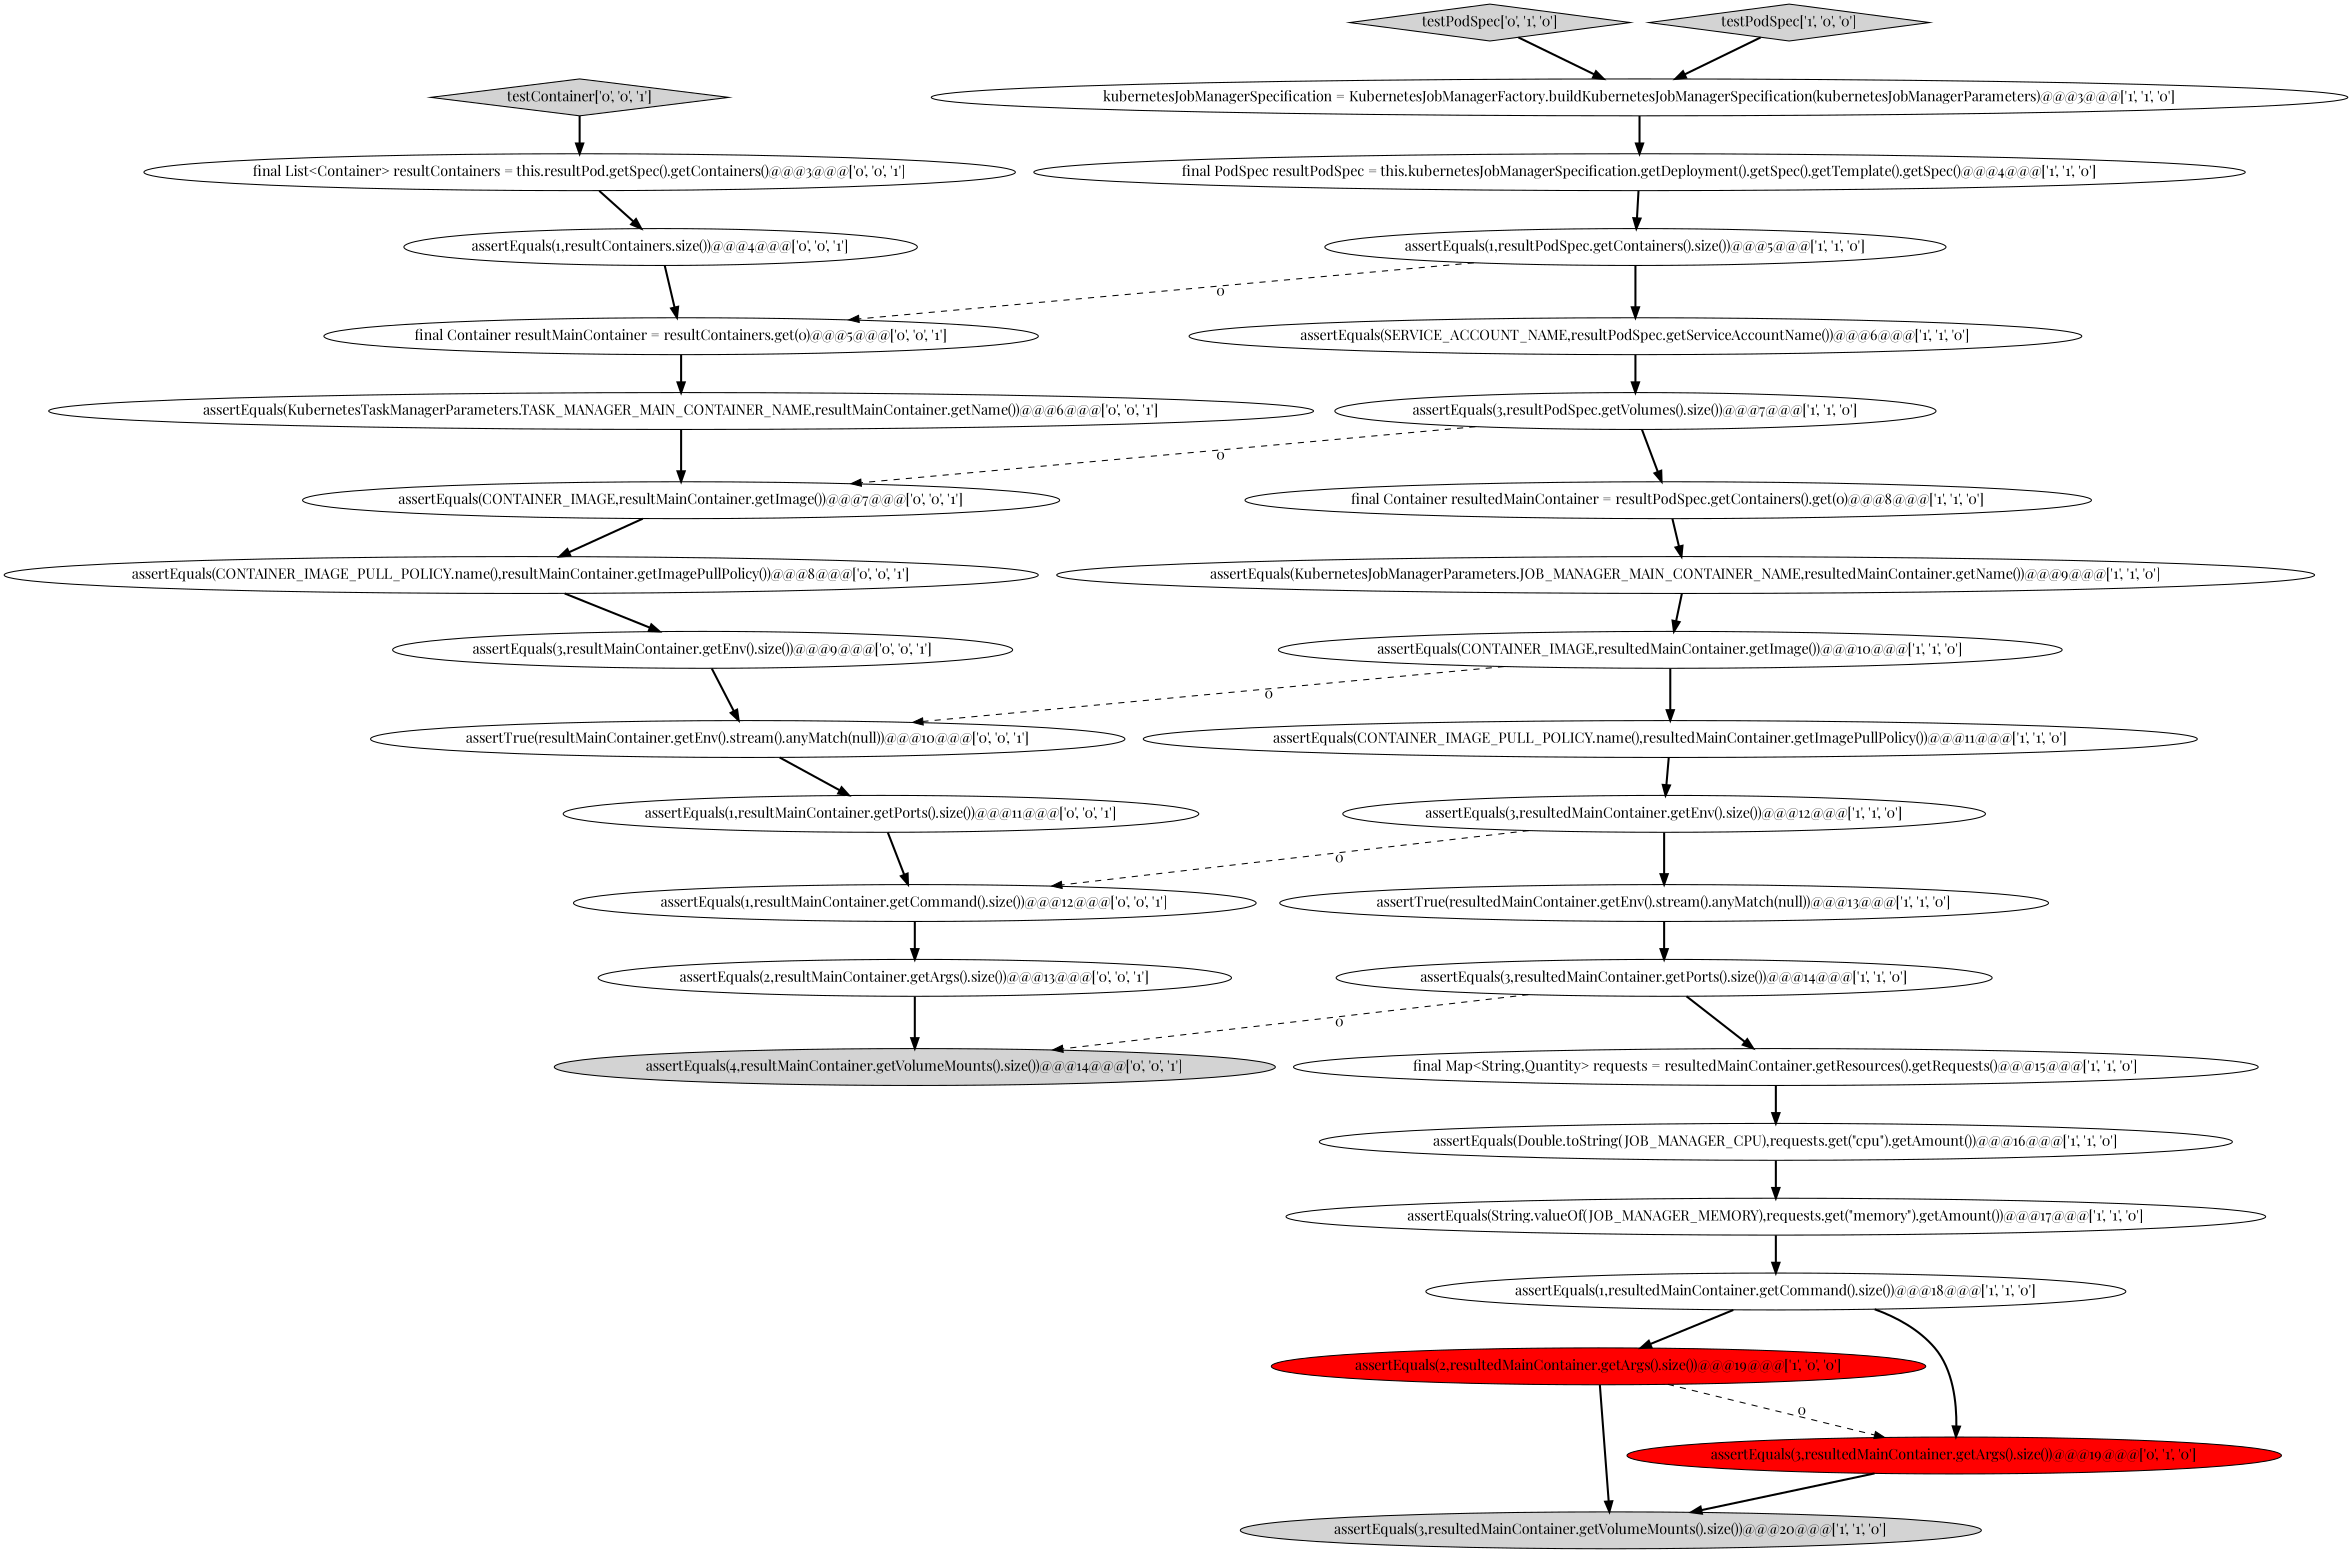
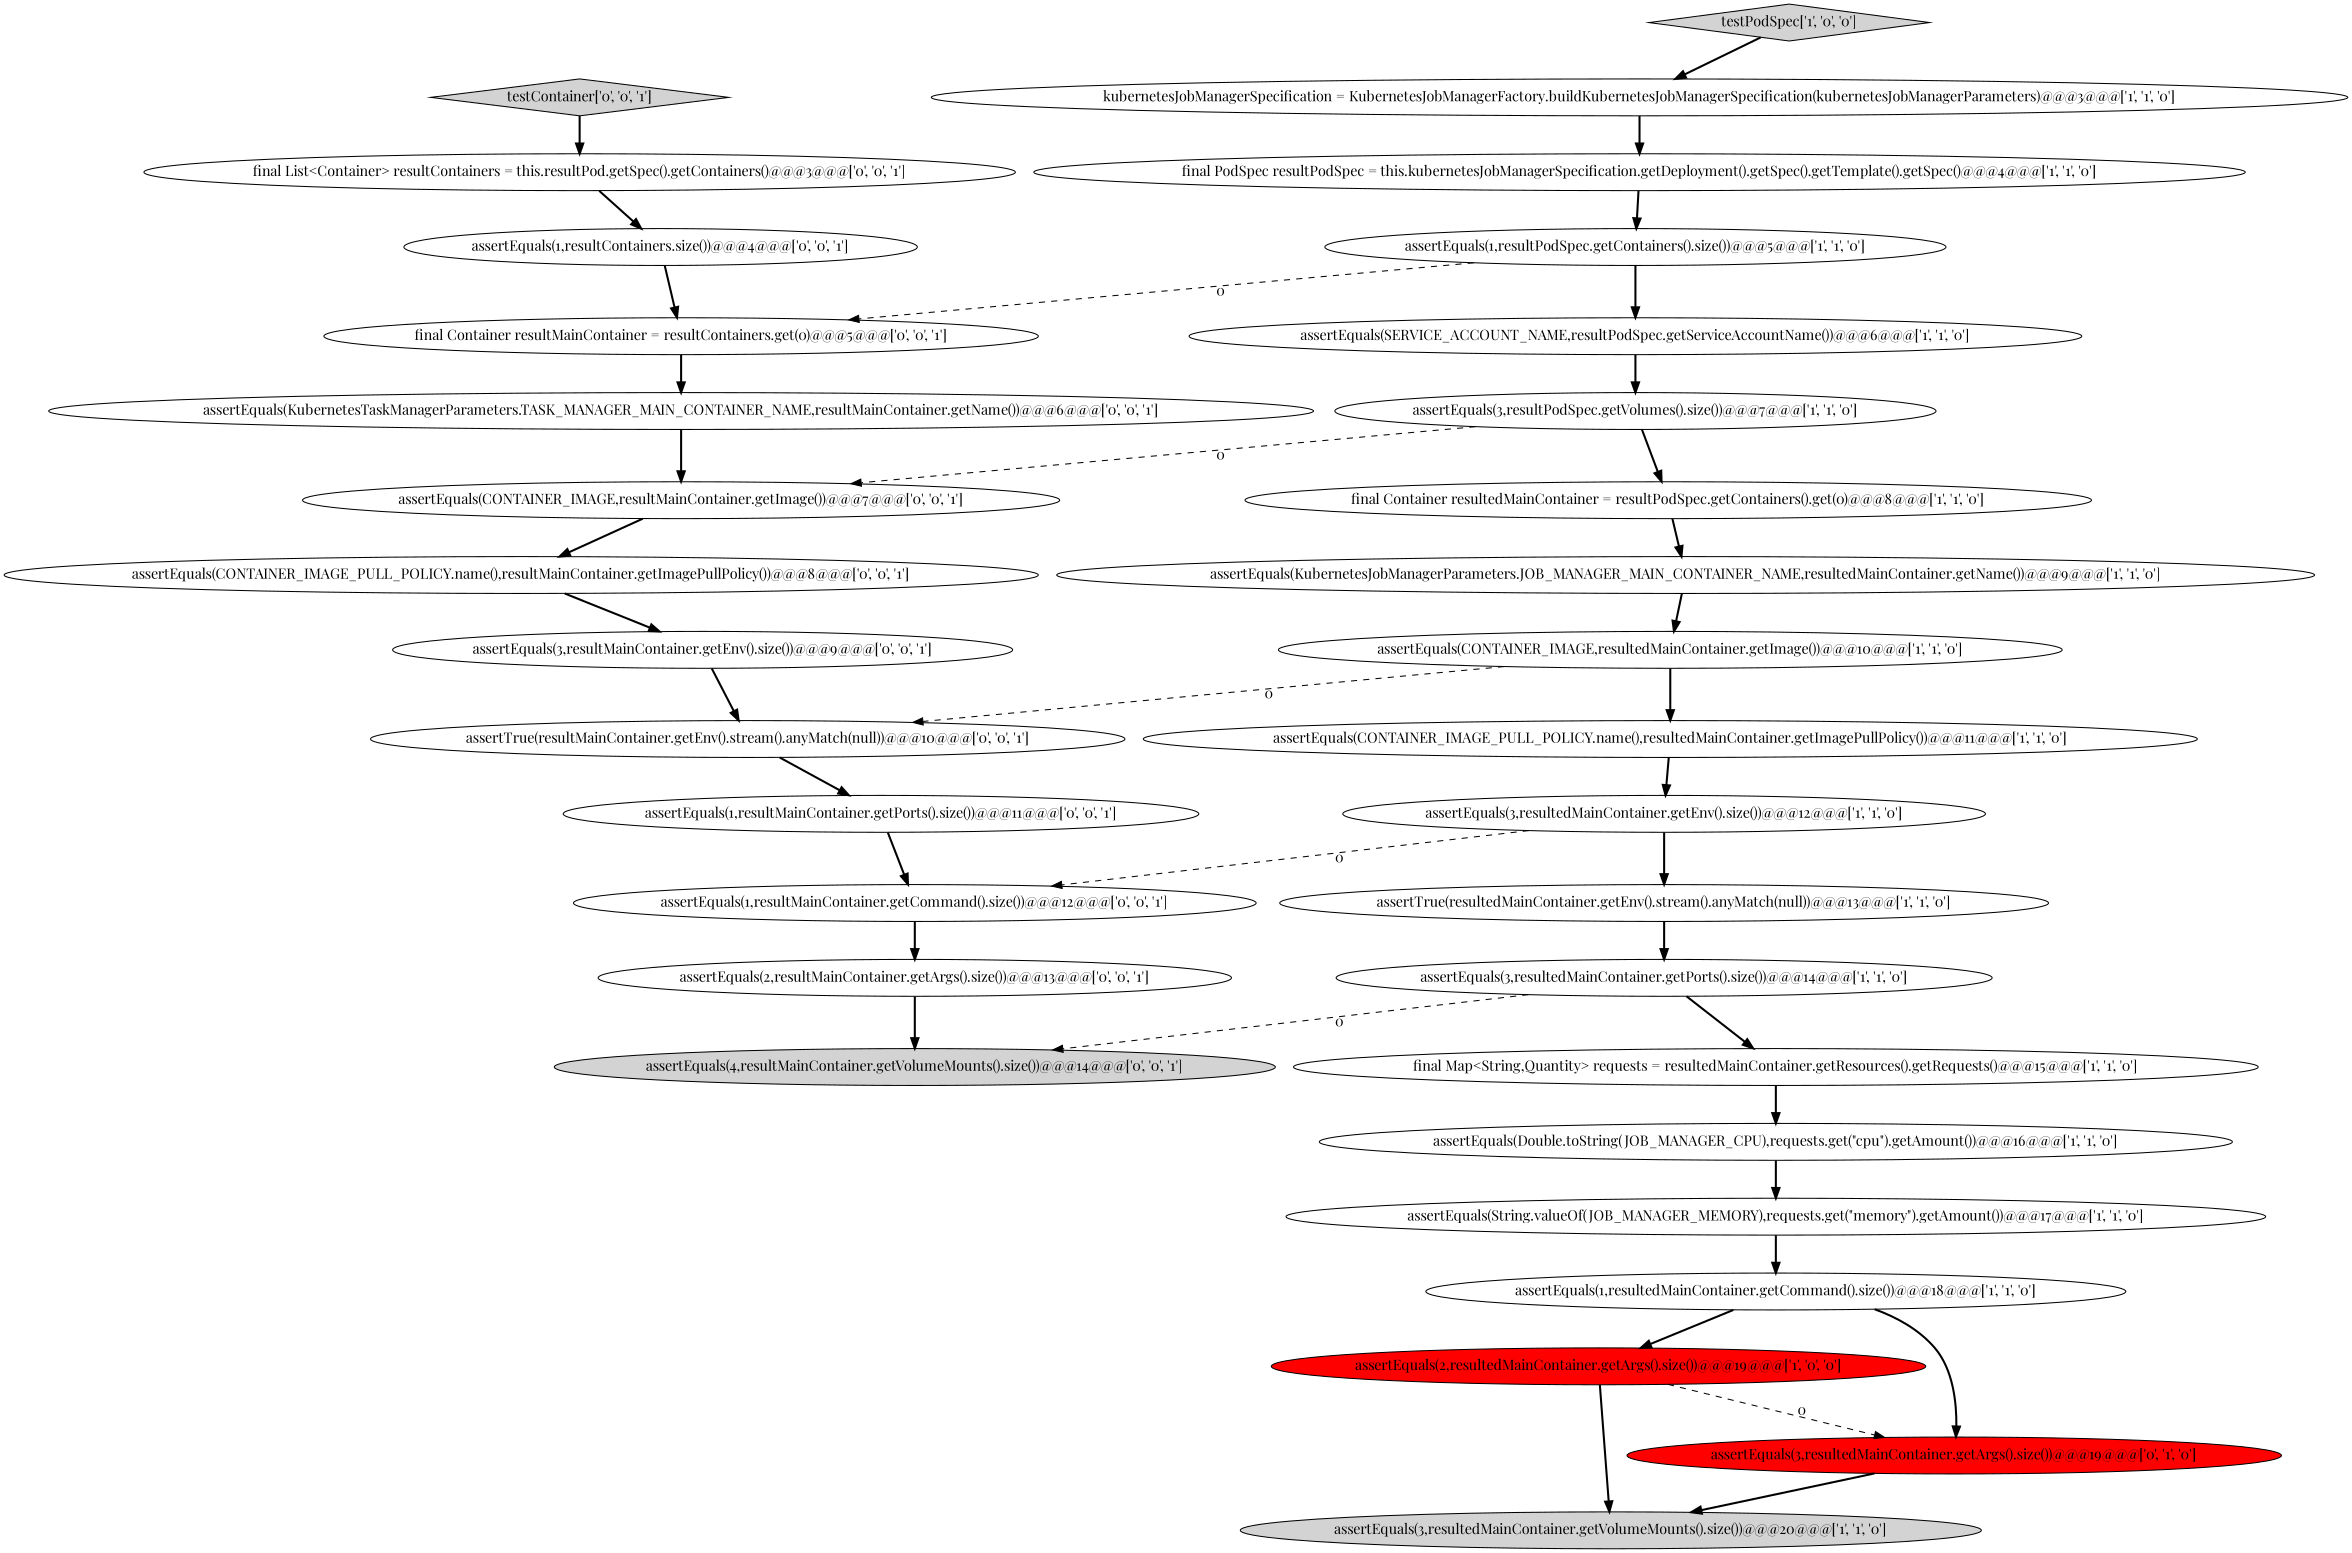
  digraph {
    fontname="Playfair Display"
    node [fillcolor=white shape=ellipse style=filled fontname="Playfair Display"]
    edge [style=bold fontname="Playfair Display"]
    n1 [label="final PodSpec resultPodSpec = this.kubernetesJobManagerSpecification.getDeployment().getSpec().getTemplate().getSpec()@@@4@@@['1', '1', '0']"]
    n2 [label="assertEquals(1,resultPodSpec.getContainers().size())@@@5@@@['1', '1', '0']"]
    n3 [label="final Container resultMainContainer = resultContainers.get(0)@@@5@@@['0', '0', '1']"]
    n4 [label="assertEquals(KubernetesTaskManagerParameters.TASK_MANAGER_MAIN_CONTAINER_NAME,resultMainContainer.getName())@@@6@@@['0', '0', '1']"]
    n5 [label="final Container resultedMainContainer = resultPodSpec.getContainers().get(0)@@@8@@@['1', '1', '0']"]
    n6 [label="assertEquals(KubernetesJobManagerParameters.JOB_MANAGER_MAIN_CONTAINER_NAME,resultedMainContainer.getName())@@@9@@@['1', '1', '0']"]
    n7 [label="assertEquals(2,resultMainContainer.getArgs().size())@@@13@@@['0', '0', '1']"]
    n8 [fillcolor=lightgray label="assertEquals(4,resultMainContainer.getVolumeMounts().size())@@@14@@@['0', '0', '1']"]
-   n9 [fillcolor=lightgray label="testPodSpec['0', '1', '0']" shape=diamond]
    n10 [label="kubernetesJobManagerSpecification = KubernetesJobManagerFactory.buildKubernetesJobManagerSpecification(kubernetesJobManagerParameters)@@@3@@@['1', '1', '0']"]
    n11 [label="final List<Container> resultContainers = this.resultPod.getSpec().getContainers()@@@3@@@['0', '0', '1']"]
    n12 [label="assertEquals(1,resultContainers.size())@@@4@@@['0', '0', '1']"]
    n13 [label="assertEquals(1,resultedMainContainer.getCommand().size())@@@18@@@['1', '1', '0']"]
    n14 [fillcolor=red label="assertEquals(2,resultedMainContainer.getArgs().size())@@@19@@@['1', '0', '0']"]
    n15 [fillcolor=red label="assertEquals(3,resultedMainContainer.getArgs().size())@@@19@@@['0', '1', '0']"]
    n16 [label="assertEquals(3,resultMainContainer.getEnv().size())@@@9@@@['0', '0', '1']"]
    n17 [label="assertTrue(resultMainContainer.getEnv().stream().anyMatch(null))@@@10@@@['0', '0', '1']"]
    n18 [label="assertEquals(String.valueOf(JOB_MANAGER_MEMORY),requests.get(\"memory\").getAmount())@@@17@@@['1', '1', '0']"]
    n19 [label="assertEquals(CONTAINER_IMAGE,resultedMainContainer.getImage())@@@10@@@['1', '1', '0']"]
    n20 [label="assertEquals(CONTAINER_IMAGE_PULL_POLICY.name(),resultedMainContainer.getImagePullPolicy())@@@11@@@['1', '1', '0']"]
    n21 [label="assertEquals(1,resultMainContainer.getPorts().size())@@@11@@@['0', '0', '1']"]
    n22 [label="assertEquals(1,resultMainContainer.getCommand().size())@@@12@@@['0', '0', '1']"]
    n23 [label="assertTrue(resultedMainContainer.getEnv().stream().anyMatch(null))@@@13@@@['1', '1', '0']"]
    n24 [label="assertEquals(3,resultedMainContainer.getPorts().size())@@@14@@@['1', '1', '0']"]
    n25 [label="assertEquals(3,resultPodSpec.getVolumes().size())@@@7@@@['1', '1', '0']"]
    n26 [label="assertEquals(CONTAINER_IMAGE,resultMainContainer.getImage())@@@7@@@['0', '0', '1']"]
    n27 [fillcolor=lightgray label="testContainer['0', '0', '1']" shape=diamond]
    n28 [label="assertEquals(SERVICE_ACCOUNT_NAME,resultPodSpec.getServiceAccountName())@@@6@@@['1', '1', '0']"]
    n29 [label="assertEquals(3,resultedMainContainer.getEnv().size())@@@12@@@['1', '1', '0']"]
    n30 [label="assertEquals(Double.toString(JOB_MANAGER_CPU),requests.get(\"cpu\").getAmount())@@@16@@@['1', '1', '0']"]
    n31 [fillcolor=lightgray label="assertEquals(3,resultedMainContainer.getVolumeMounts().size())@@@20@@@['1', '1', '0']"]
    n32 [fillcolor=lightgray label="testPodSpec['1', '0', '0']" shape=diamond]
    n33 [label="assertEquals(CONTAINER_IMAGE_PULL_POLICY.name(),resultMainContainer.getImagePullPolicy())@@@8@@@['0', '0', '1']"]
    n34 [label="final Map<String,Quantity> requests = resultedMainContainer.getResources().getRequests()@@@15@@@['1', '1', '0']"]
    n1 -> n2
    n2 -> n3 [label=0 style=dashed]
    n2 -> n28
    n3 -> n4
    n4 -> n26
    n5 -> n6
    n6 -> n19
    n7 -> n8
-   n9 -> n10
    n10 -> n1
    n11 -> n12
    n12 -> n3
    n13 -> n14
    n13 -> n15
    n14 -> n15 [label=0 style=dashed]
    n14 -> n31
    n15 -> n31
    n16 -> n17
    n17 -> n21
    n18 -> n13
    n19 -> n17 [label=0 style=dashed]
    n19 -> n20
    n20 -> n29
    n21 -> n22
    n22 -> n7
    n23 -> n24
    n24 -> n8 [label=0 style=dashed]
    n24 -> n34
    n25 -> n5
    n25 -> n26 [label=0 style=dashed]
    n26 -> n33
    n27 -> n11
    n28 -> n25
    n29 -> n22 [label=0 style=dashed]
    n29 -> n23
    n30 -> n18
    n32 -> n10
    n33 -> n16
    n34 -> n30
  }
